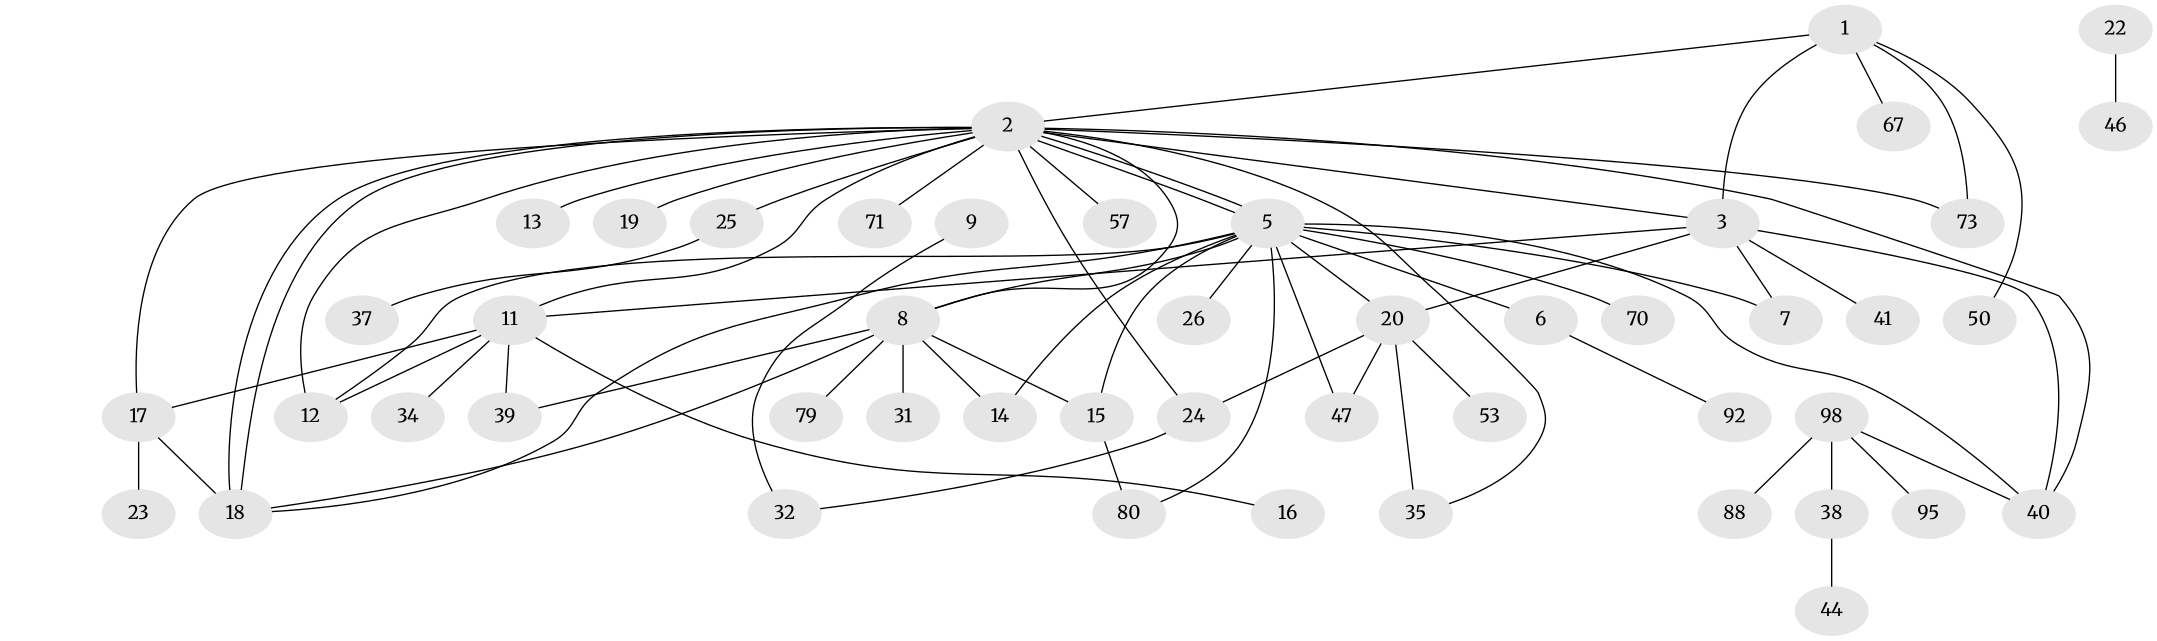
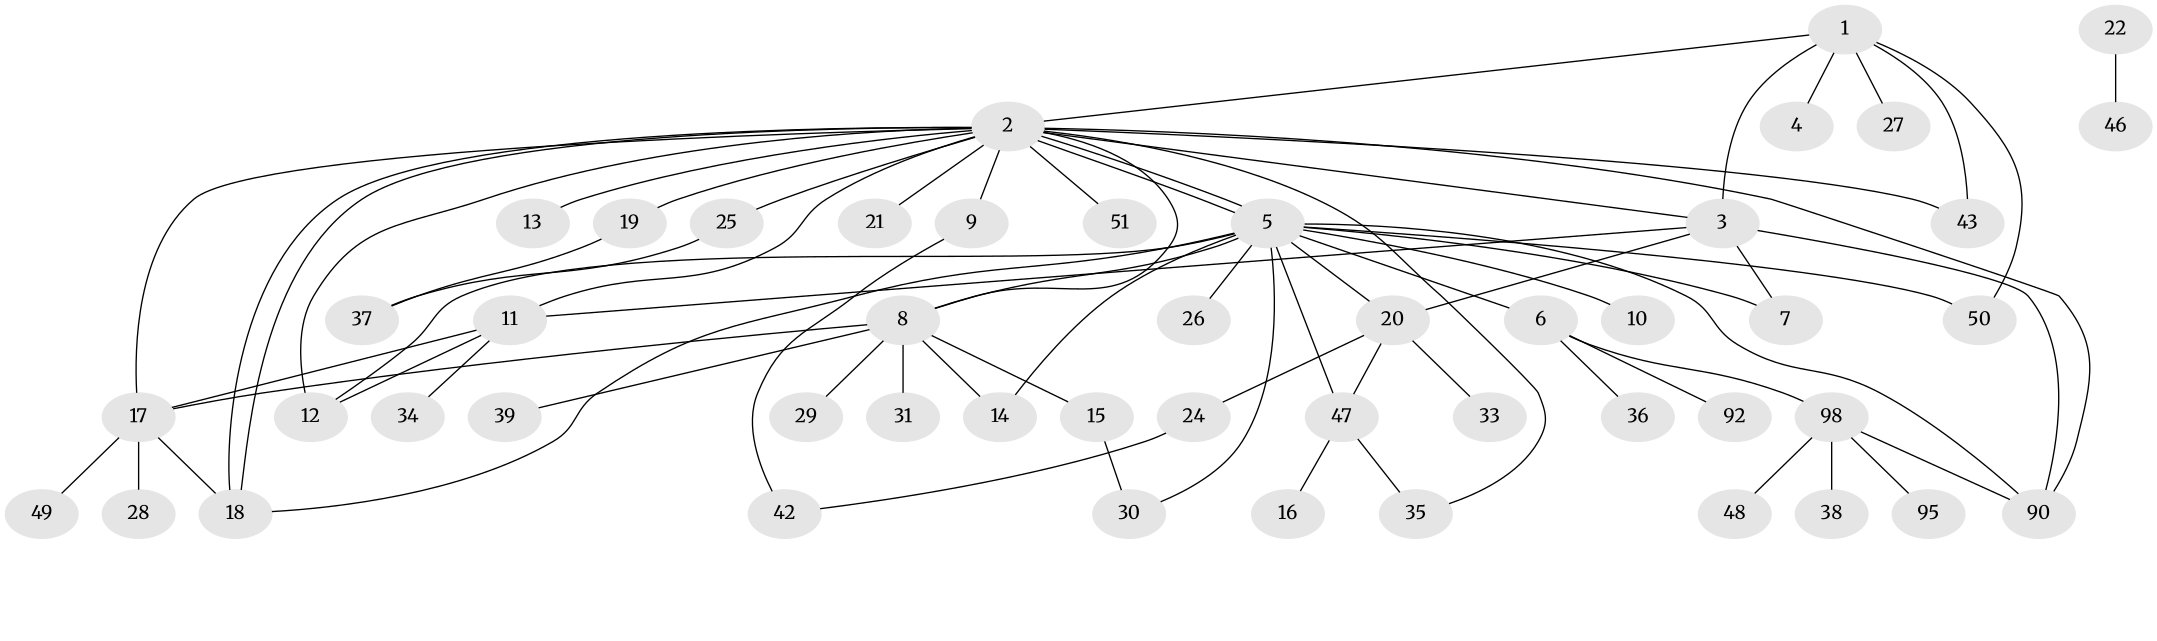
  graph {
    fontname=Merriweather
    node [color=gray90 fontname=Merriweather style=filled]
    edge [fontname=Merriweather]
    1
    2
    3
-   27 [label=67]
-   43 [label=73]
+   4
+   27
+   43
    50
    5
    8
    9
    11
    12
    13
    17
    18
    19
-   21 [label=71]
+   21
    25
    35
-   40
-   51 [label=57]
+   40 [label=90]
+   51
    7
    20
-   41
    6
-   10 [label=70]
+   10
    14
    26
-   30 [label=80]
+   30
    47
    15
-   29 [label=79]
+   29
    31
    39
-   32
+   32 [label=42]
    16
    34
-   23
+   23 [label=28]
+   49
    37
    22
    46
    24
-   33 [label=53]
+   33
    n45 [label=98]
+   36
    n47 [label=92]
    38
    n49 [label=95]
-   48 [label=88]
-   44
+   48
    1 -- 2
    1 -- 3
+   1 -- 4
    1 -- 27
    1 -- 43
    1 -- 50
    2 -- 3
    2 -- 43
    2 -- 5
    2 -- 5
    2 -- 8
-   2 -- 24
+   2 -- 9
    2 -- 11
    2 -- 12
    2 -- 13
    2 -- 17
    2 -- 18
    2 -- 18
    2 -- 19
    2 -- 21
    2 -- 25
    2 -- 35
    2 -- 40
    2 -- 51
    3 -- 11
    3 -- 40
    3 -- 7
    3 -- 20
-   3 -- 41
-   5 -- 15
+   5 -- 50
    5 -- 8
    5 -- 12
    5 -- 18
    5 -- 40
    5 -- 7
    5 -- 20
    5 -- 6
    5 -- 10
    5 -- 14
    5 -- 26
    5 -- 30
    5 -- 47
-   8 -- 18
+   8 -- 17
    8 -- 14
    8 -- 15
    8 -- 29
    8 -- 31
    8 -- 39
    9 -- 32
    11 -- 12
    11 -- 17
-   11 -- 39
-   11 -- 16
+   47 -- 16
    11 -- 34
    17 -- 18
    17 -- 23
+   17 -- 49
+   19 -- 37
    25 -- 37
-   20 -- 35
+   47 -- 35
    20 -- 47
    20 -- 24
    20 -- 33
+   6 -- n45
+   6 -- 36
    6 -- n47
    15 -- 30
    22 -- 46
    24 -- 32
    n45 -- 40
    n45 -- 38
    n45 -- n49
    n45 -- 48
-   38 -- 44
  }
